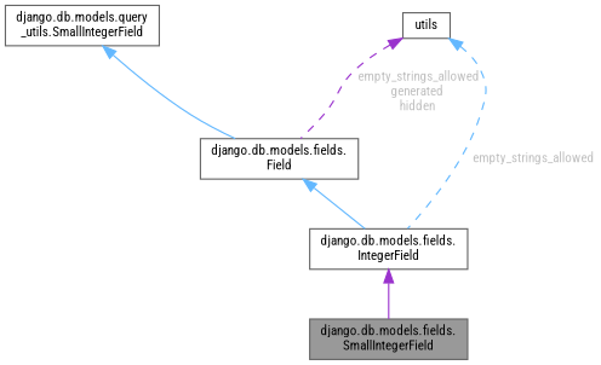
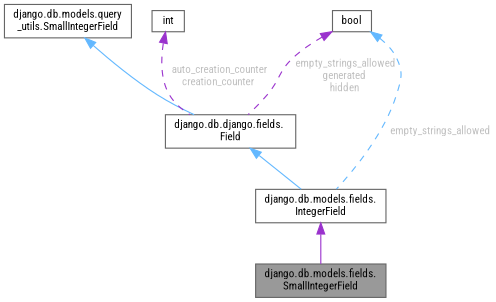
  digraph {
    fontname="Roboto Condensed"
    node [color=gray40 fillcolor=white fontname="Roboto Condensed" fontsize=10 shape=box style=filled]
    edge [color=darkorchid3 dir=back fontname="Roboto Condensed" fontsize=10 labelfontname=Helvetica labelfontsize=10 style=solid]
    n1 [fillcolor=grey60 fontcolor=black height=0.2 label="django.db.models.fields.\lSmallIntegerField" width=0.4]
    n2 [height=0.2 label="django.db.models.fields.\lIntegerField" width=0.4]
-   n3 [height=0.2 label="django.db.models.fields.\lField" width=0.4]
+   n3 [height=0.2 label="django.db.django.fields.\lField" width=0.4]
    n4 [height=0.2 label="django.db.models.query\l_utils.SmallIntegerField" width=0.4]
-   n5 [height=0.2 label=utils width=0.4]
+   n5 [height=0.2 label=bool width=0.4]
+   n6 [height=0.2 label=int width=0.4]
    n2 -> n1
    n3 -> n2 [color=steelblue1]
    n4 -> n3 [color=steelblue1]
    n5 -> n2 [color=steelblue1 fontcolor=grey label=" empty_strings_allowed" style=dashed]
    n5 -> n3 [fontcolor=grey label=" empty_strings_allowed\ngenerated\nhidden" style=dashed]
+   n6 -> n3 [fontcolor=grey label=" auto_creation_counter\ncreation_counter" style=dashed]
  }
